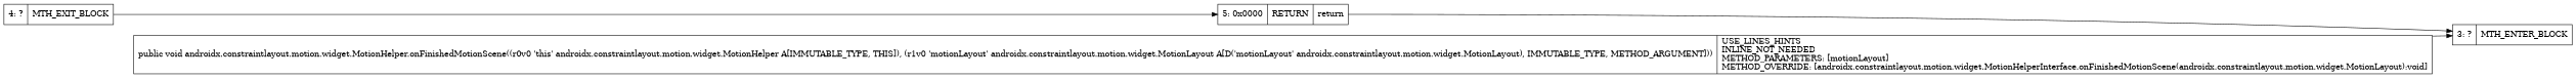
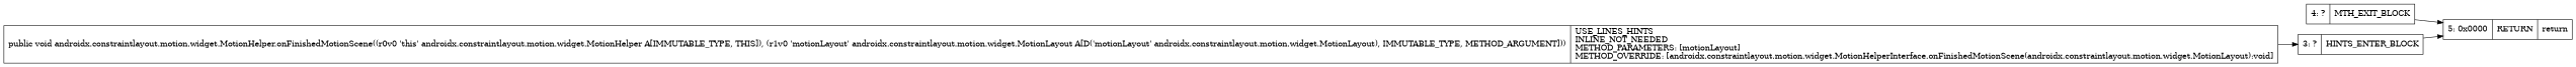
  digraph {
    rankdir=LR
    node [shape=record]
-   n1 [label="{3\:\ ?|MTH_ENTER_BLOCK\l}"]
+   n1 [label="{3\:\ ?|HINTS_ENTER_BLOCK\l}"]
    n2 [label="{5\:\ 0x0000|RETURN\l|return\l}"]
    n3 [label="{4\:\ ?|MTH_EXIT_BLOCK\l}"]
    n4 [label="{public void androidx.constraintlayout.motion.widget.MotionHelper.onFinishedMotionScene((r0v0 'this' androidx.constraintlayout.motion.widget.MotionHelper A[IMMUTABLE_TYPE, THIS]), (r1v0 'motionLayout' androidx.constraintlayout.motion.widget.MotionLayout A[D('motionLayout' androidx.constraintlayout.motion.widget.MotionLayout), IMMUTABLE_TYPE, METHOD_ARGUMENT]))  | USE_LINES_HINTS\lINLINE_NOT_NEEDED\lMETHOD_PARAMETERS: [motionLayout]\lMETHOD_OVERRIDE: [androidx.constraintlayout.motion.widget.MotionHelperInterface.onFinishedMotionScene(androidx.constraintlayout.motion.widget.MotionLayout):void]\l}"]
-   n2 -> n1
+   n1 -> n2
    n3 -> n2
    n4 -> n1
  }
